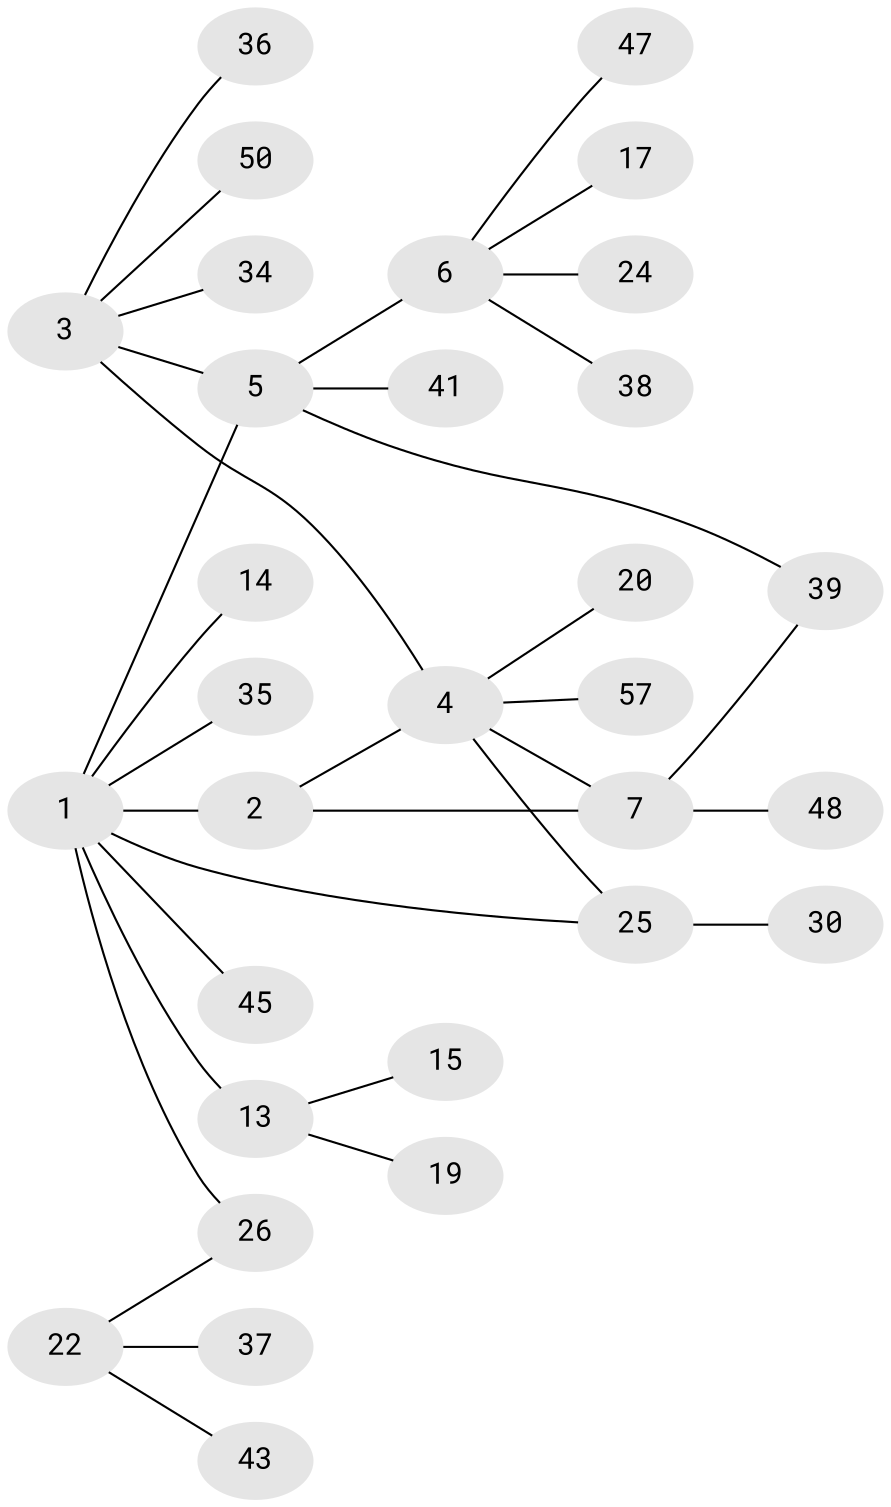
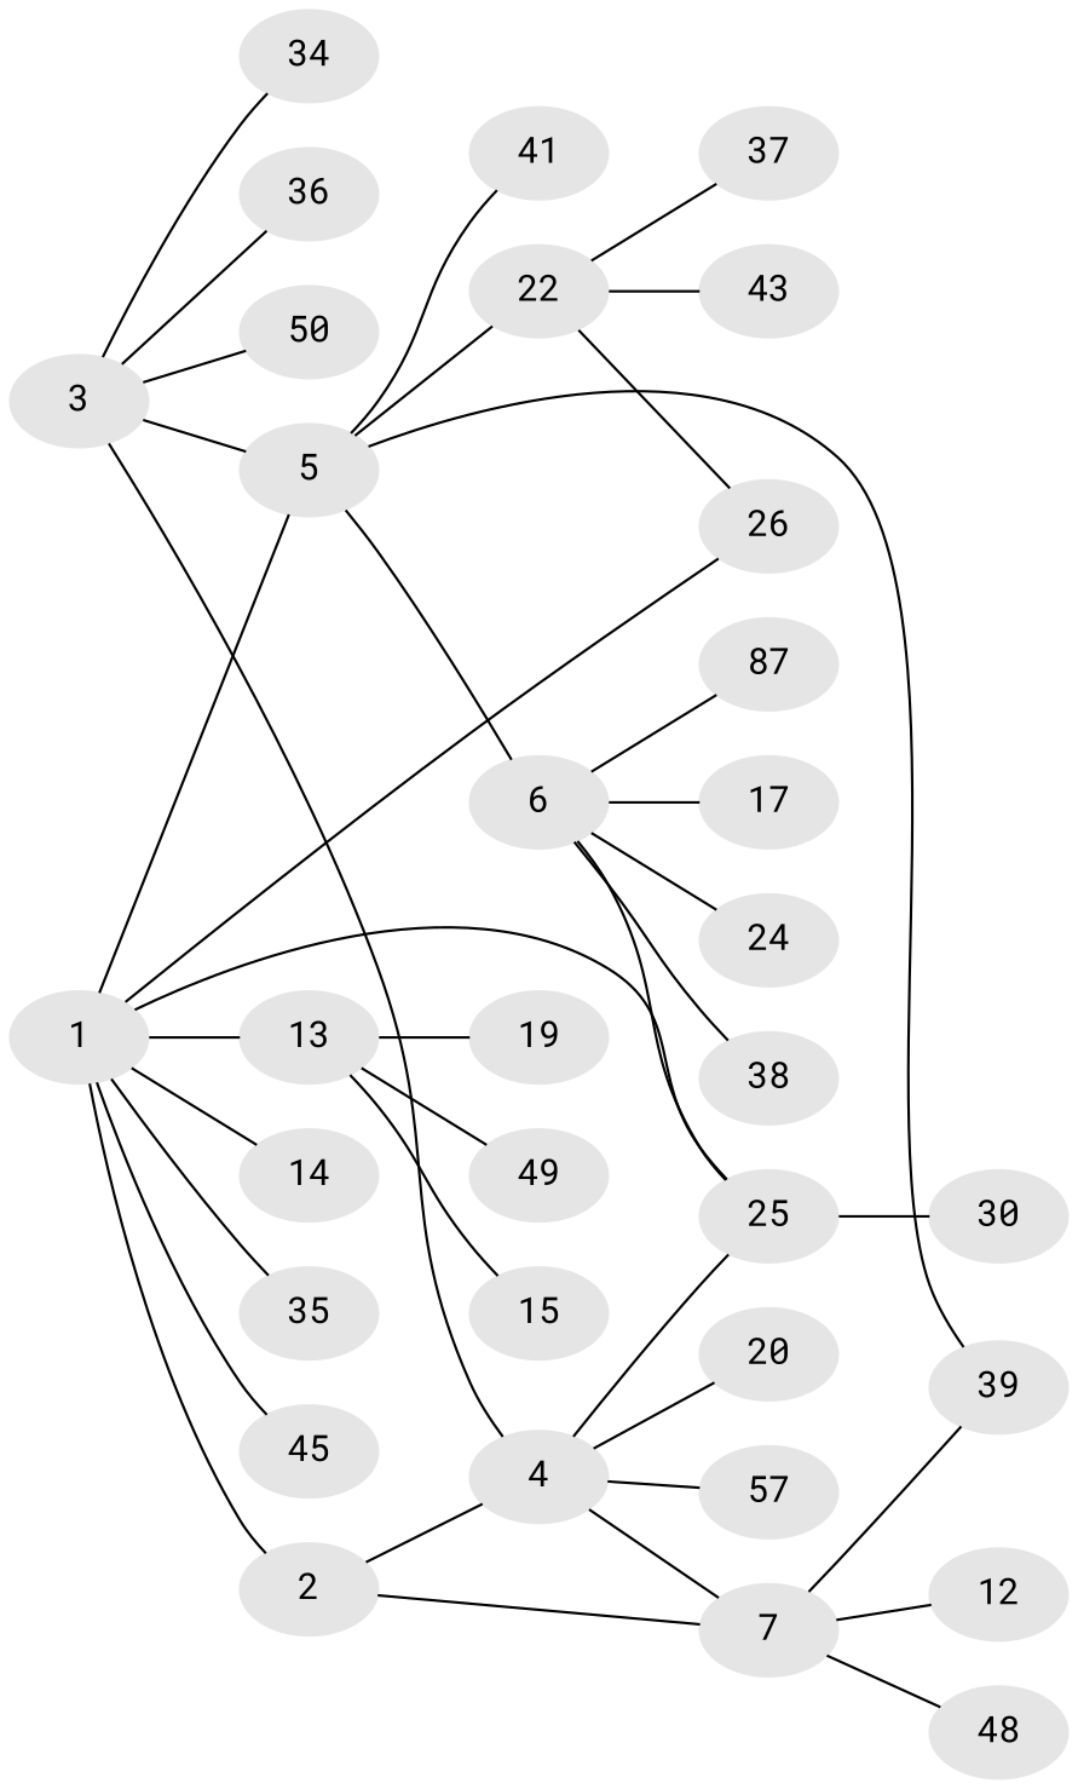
  graph {
    fontname="Roboto Mono"
    rankdir=LR
    node [color=gray90 fontname="Roboto Mono" style=filled]
    edge [fontname="Roboto Mono"]
    1 [super="+9"]
    2 [super="+21"]
    5 [super="+10"]
    13 [super="+33"]
    14
    25 [super="+40"]
    26
    35 [super="+44"]
    45 [super="+46"]
    4
    7 [super="+23"]
    6 [super="+16"]
    n13 [label=41]
    22 [super="+28"]
    39
    15
    19 [super="+29"]
+   49
    30 [super="+31"]
    20
    n21 [label=57 super="+32"]
+   12 [super="+42"]
    48
    3 [super="+41"]
    34
    36
    50
    17
    24
    38
-   47
+   47 [label=87]
    37
    43
    1 -- 2
    1 -- 5 [weight=2]
    1 -- 13
    1 -- 14
    1 -- 25
    1 -- 26
    1 -- 35
    1 -- 45
    2 -- 4
    2 -- 7
    5 -- 6
    5 -- n13
+   5 -- 22
    5 -- 39
    13 -- 15
    13 -- 19
+   13 -- 49
    25 -- 30
    4 -- 25
    4 -- 7
    4 -- 20
    4 -- n21
    7 -- 39
+   7 -- 12
    7 -- 48
+   6 -- 25
    6 -- 17
    6 -- 24
    6 -- 38
    6 -- 47
    22 -- 26
    22 -- 37
    22 -- 43
    3 -- 5 [weight=2]
    3 -- 4
    3 -- 34
    3 -- 36
    3 -- 50
  }
